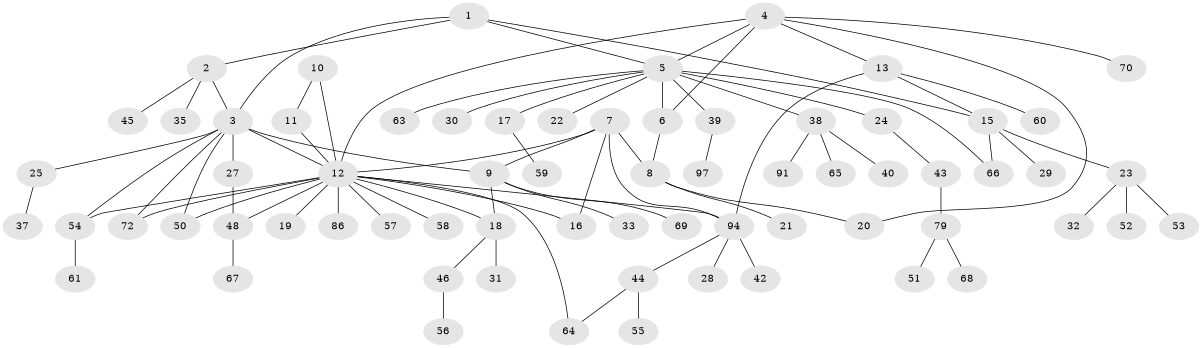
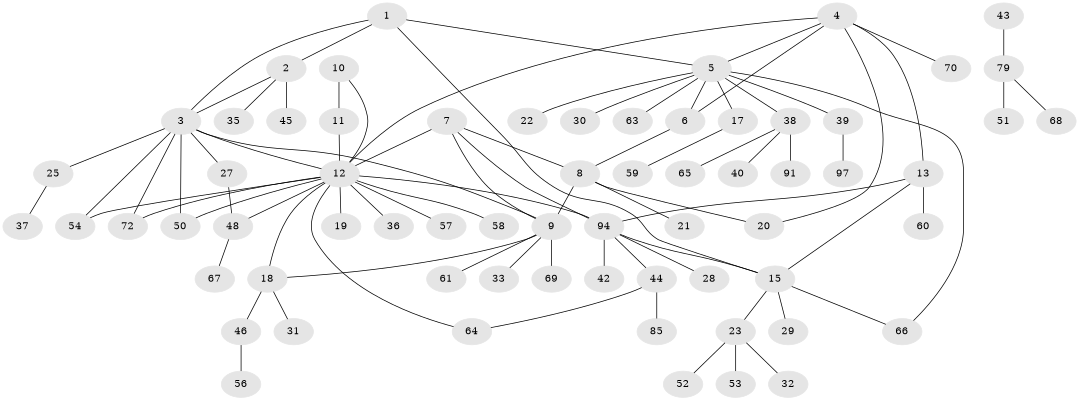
  graph {
    node [color=gray90 style=filled]
    1
    2
    3
    5
    15
    35
    45
    9
    12
    25
    27
    50
    54
    n14 [label=72]
    6
    17
    22
-   24
    30
    38
    39
    63
    66
    23
    29
    18
    33
    69
    n29 [label=94]
-   16
    19
-   36 [label=86]
+   36
    48
    57
    58
    64
    37
    61
    4
    13
    20
    70
    8
    60
    59
    43
    40
    n48 [label=91]
    65
    n50 [label=97]
    21
    7
    28
    42
    44
    31
    46
    10
    11
    67
-   55
+   55 [label=85]
    32
    52
    53
    56
    n66 [label=79]
    51
    68
    1 -- 2
    1 -- 3
    1 -- 5
    1 -- 15
    2 -- 3
    2 -- 35
    2 -- 45
    3 -- 9
    3 -- 12
    3 -- 25
    3 -- 27
    3 -- 50
    3 -- 54
    3 -- n14
    5 -- 6
    5 -- 17
    5 -- 22
-   5 -- 24
    5 -- 30
    5 -- 38
    5 -- 39
    5 -- 63
    5 -- 66
    15 -- 66
    15 -- 23
    15 -- 29
    9 -- 18
    9 -- 33
    9 -- 69
    12 -- 50
    12 -- 54
    12 -- n14
    12 -- 18
    12 -- n29
-   12 -- 16
    12 -- 19
    12 -- 36
    12 -- 48
    12 -- 57
    12 -- 58
    12 -- 64
    25 -- 37
    27 -- 48
-   54 -- 61
+   9 -- 61
    6 -- 8
    17 -- 59
-   24 -- 43
    38 -- 40
    38 -- n48
    38 -- 65
    39 -- n50
    23 -- 32
    23 -- 52
    23 -- 53
    18 -- 31
    18 -- 46
+   n29 -- 15
    n29 -- 28
    n29 -- 42
    n29 -- 44
    48 -- 67
    4 -- 5
    4 -- 12
    4 -- 6
    4 -- 13
    4 -- 20
    4 -- 70
    13 -- 15
    13 -- n29
    13 -- 60
+   8 -- 9
    8 -- 20
    8 -- 21
    43 -- n66
    7 -- 9
    7 -- 12
    7 -- n29
-   7 -- 16
    7 -- 8
    44 -- 64
    44 -- 55
    46 -- 56
    10 -- 12
    10 -- 11
    11 -- 12
    n66 -- 51
    n66 -- 68
  }
